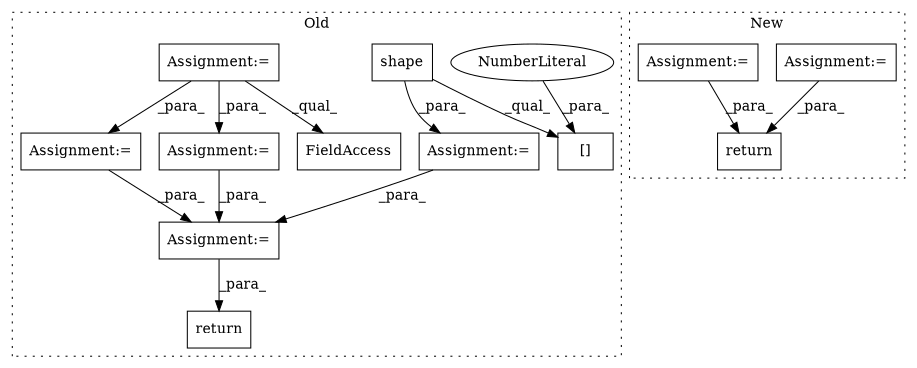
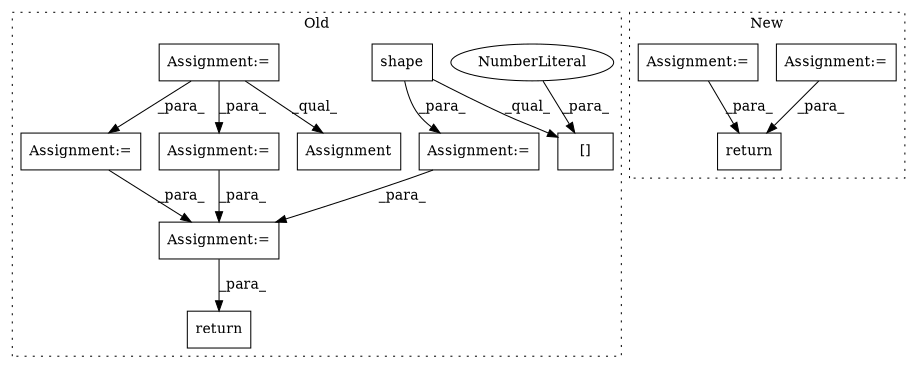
  digraph {
    node [a=7 l=1 shape=box]
    n1 [a=32 l="6,1" label=shape s="3192,3219"]
    n2 [label="Assignment:=" s=3486]
    n3 [a=41 l=7 label=return s=3660]
    n4 [label="Assignment:=" s=3357]
    n5 [a=2 l="40,1" label="[]" s="3181,3222"]
    n6 [a=34 label=NumberLiteral s=3221 shape=ellipse]
    n7 [l=15 label="Assignment:=" s=2718]
    n8 [label="Assignment:=" s=3078]
-   n9 [a=22 l=22 label=FieldAccess s=2916]
+   n9 [a=22 l=22 label=Assignment s=2916]
    n10 [label="Assignment:=" s=3527]
    n11 [a=41 l=7 label=return s=1609]
    n12 [label="Assignment:=" s=1558]
    n13 [label="Assignment:=" s=1493]
    subgraph cluster_1 {
      label=Old
      style=dotted
      n1
      n2
      n3
      n4
      n5
      n6
      n7
      n8
      n9
      n10
    }
    subgraph cluster_2 {
      label=New
      style=dotted
      n11
      n12
      n13
    }
    n1 -> n2 [label=_para_]
    n1 -> n5 [label=_qual_]
    n2 -> n10 [label=_para_]
    n4 -> n10 [label=_para_]
    n6 -> n5 [label=_para_]
    n7 -> n4 [label=_para_]
    n7 -> n8 [label=_para_]
    n7 -> n9 [label=_qual_]
    n8 -> n10 [label=_para_]
    n10 -> n3 [label=_para_]
    n12 -> n11 [label=_para_]
    n13 -> n11 [label=_para_]
  }
